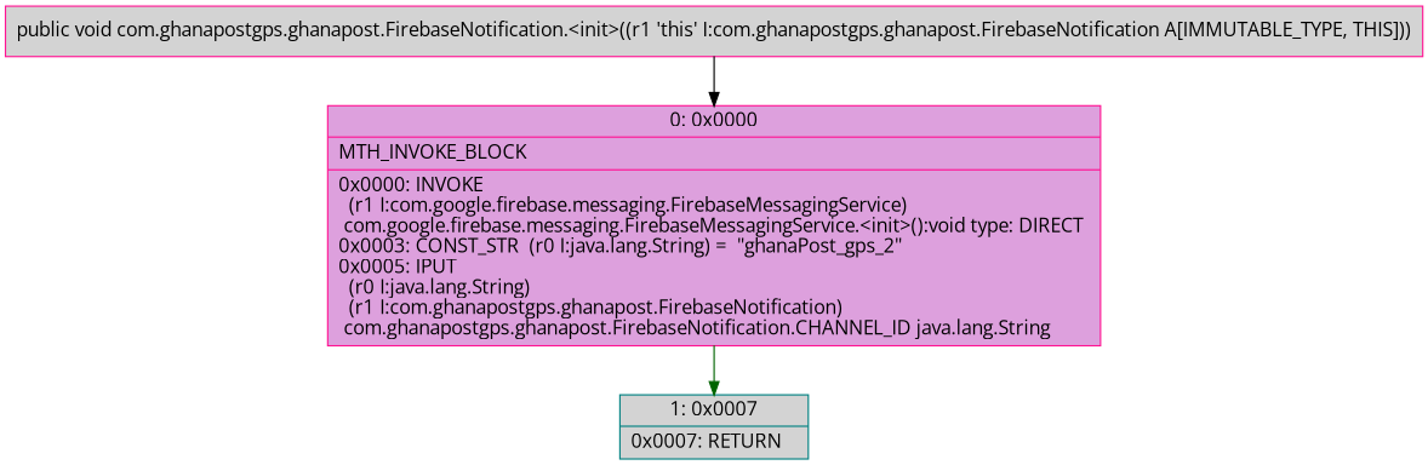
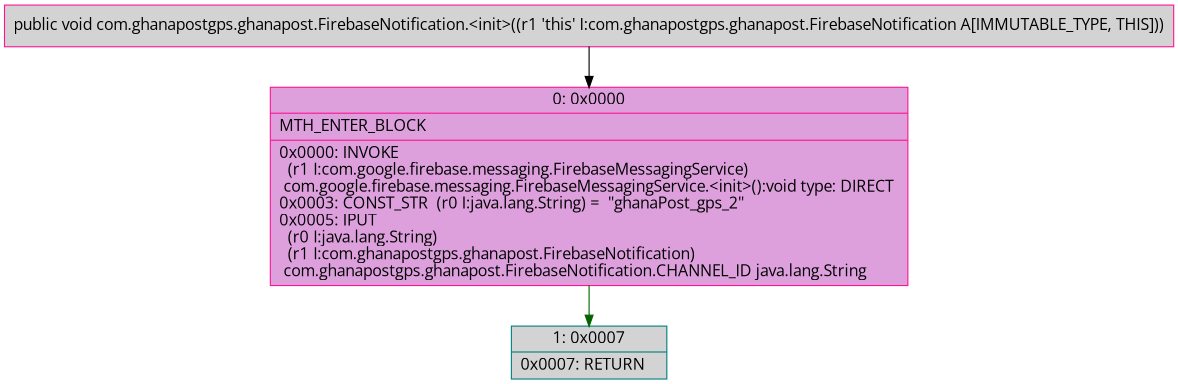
  digraph {
    fontname="Open Sans"
    node [shape=record style=filled fillcolor=lightgrey color=deeppink fontname="Open Sans"]
    edge [fontname="Open Sans"]
-   n1 [label="{0\:\ 0x0000|MTH_INVOKE_BLOCK\l|0x0000: INVOKE  \l  (r1 I:com.google.firebase.messaging.FirebaseMessagingService)\l com.google.firebase.messaging.FirebaseMessagingService.\<init\>():void type: DIRECT \l0x0003: CONST_STR  (r0 I:java.lang.String) =  \"ghanaPost_gps_2\" \l0x0005: IPUT  \l  (r0 I:java.lang.String)\l  (r1 I:com.ghanapostgps.ghanapost.FirebaseNotification)\l com.ghanapostgps.ghanapost.FirebaseNotification.CHANNEL_ID java.lang.String \l}" fillcolor=plum]
+   n1 [label="{0\:\ 0x0000|MTH_ENTER_BLOCK\l|0x0000: INVOKE  \l  (r1 I:com.google.firebase.messaging.FirebaseMessagingService)\l com.google.firebase.messaging.FirebaseMessagingService.\<init\>():void type: DIRECT \l0x0003: CONST_STR  (r0 I:java.lang.String) =  \"ghanaPost_gps_2\" \l0x0005: IPUT  \l  (r0 I:java.lang.String)\l  (r1 I:com.ghanapostgps.ghanapost.FirebaseNotification)\l com.ghanapostgps.ghanapost.FirebaseNotification.CHANNEL_ID java.lang.String \l}" fillcolor=plum]
    n2 [label="{1\:\ 0x0007|0x0007: RETURN   \l}" color=teal]
    n3 [label="{public void com.ghanapostgps.ghanapost.FirebaseNotification.\<init\>((r1 'this' I:com.ghanapostgps.ghanapost.FirebaseNotification A[IMMUTABLE_TYPE, THIS])) }"]
    n1 -> n2 [color=darkgreen]
    n3 -> n1 [color=black]
  }
